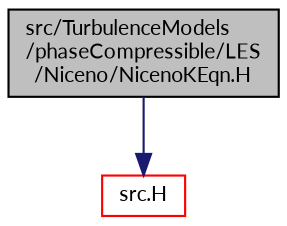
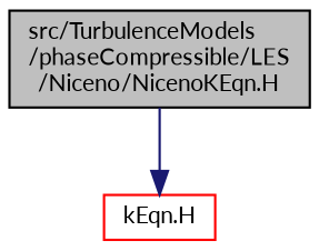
  digraph {
    fontname=Lato
    node [fontname=Lato fontsize=10 shape=record]
    n1 [color=black fillcolor=grey75 fontcolor=black height=0.2 label="src/TurbulenceModels\l/phaseCompressible/LES\l/Niceno/NicenoKEqn.H" style=filled width=0.4]
-   n2 [color=red height=0.2 label="src.H" width=0.4]
+   n2 [color=red height=0.2 label="kEqn.H" width=0.4]
    n1 -> n2 [color=midnightblue fontname=Lato fontsize=10 labelfontname=Helvetica labelfontsize=10 style=solid]
  }
